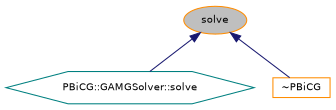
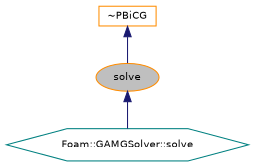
  digraph {
    rankdir=TB
    node [color=darkorange fontname=Helvetica fontsize=10]
    edge [color=midnightblue dir=back fontname=Helvetica fontsize=10 labelfontname=Helvetica labelfontsize=10 style=solid]
    n1 [fillcolor=grey75 fontcolor=black height=0.2 label=solve shape=ellipse style=filled width=0.4]
-   n2 [color=teal height=0.2 label="PBiCG::GAMGSolver::solve" shape=hexagon width=0.4]
+   n2 [color=teal height=0.2 label="Foam::GAMGSolver::solve" shape=hexagon width=0.4]
    n3 [height=0.2 label="~PBiCG" shape=box width=0.4]
    n1 -> n2
-   n1 -> n3
+   n3 -> n1
  }
